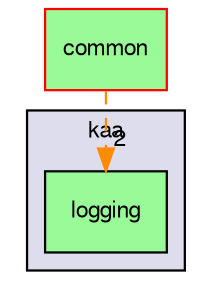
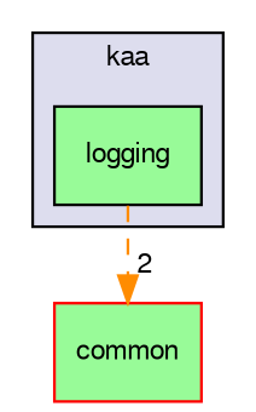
  digraph {
    compound=true
    node [fillcolor=palegreen fontname=FreeSans fontsize=10 shape=box style=filled]
    n1 [label=logging pencolor=black]
    n2 [color=red label=common]
    subgraph cluster_1 {
      bgcolor="#ddddee"
      fontname=FreeSans
      fontsize=10
      label=kaa
      pencolor=black
      n1
    }
-   n2 -> n1 [headlabel=2 labeldistance=1.5 labelfontname=FreeSans labelfontsize=10 color=darkorange style=dashed]
+   n1 -> n2 [headlabel=2 labeldistance=1.5 labelfontname=FreeSans labelfontsize=10 color=darkorange style=dashed]
  }
